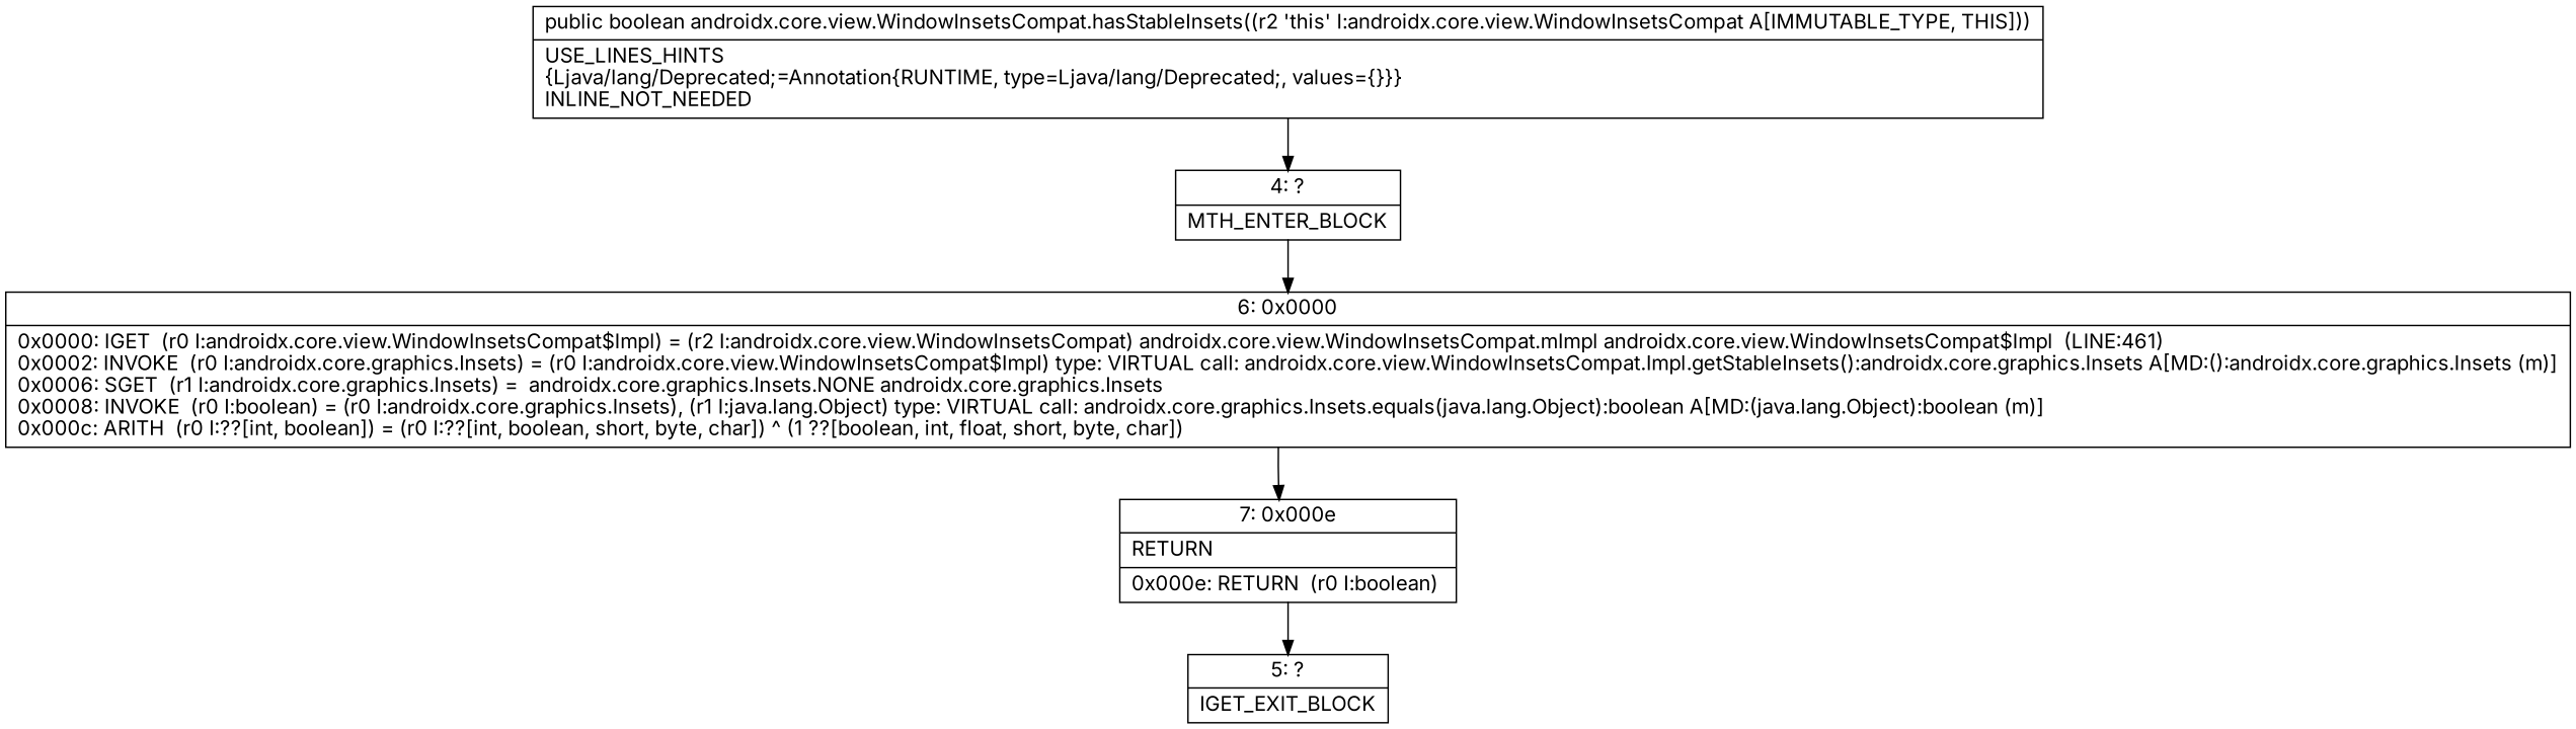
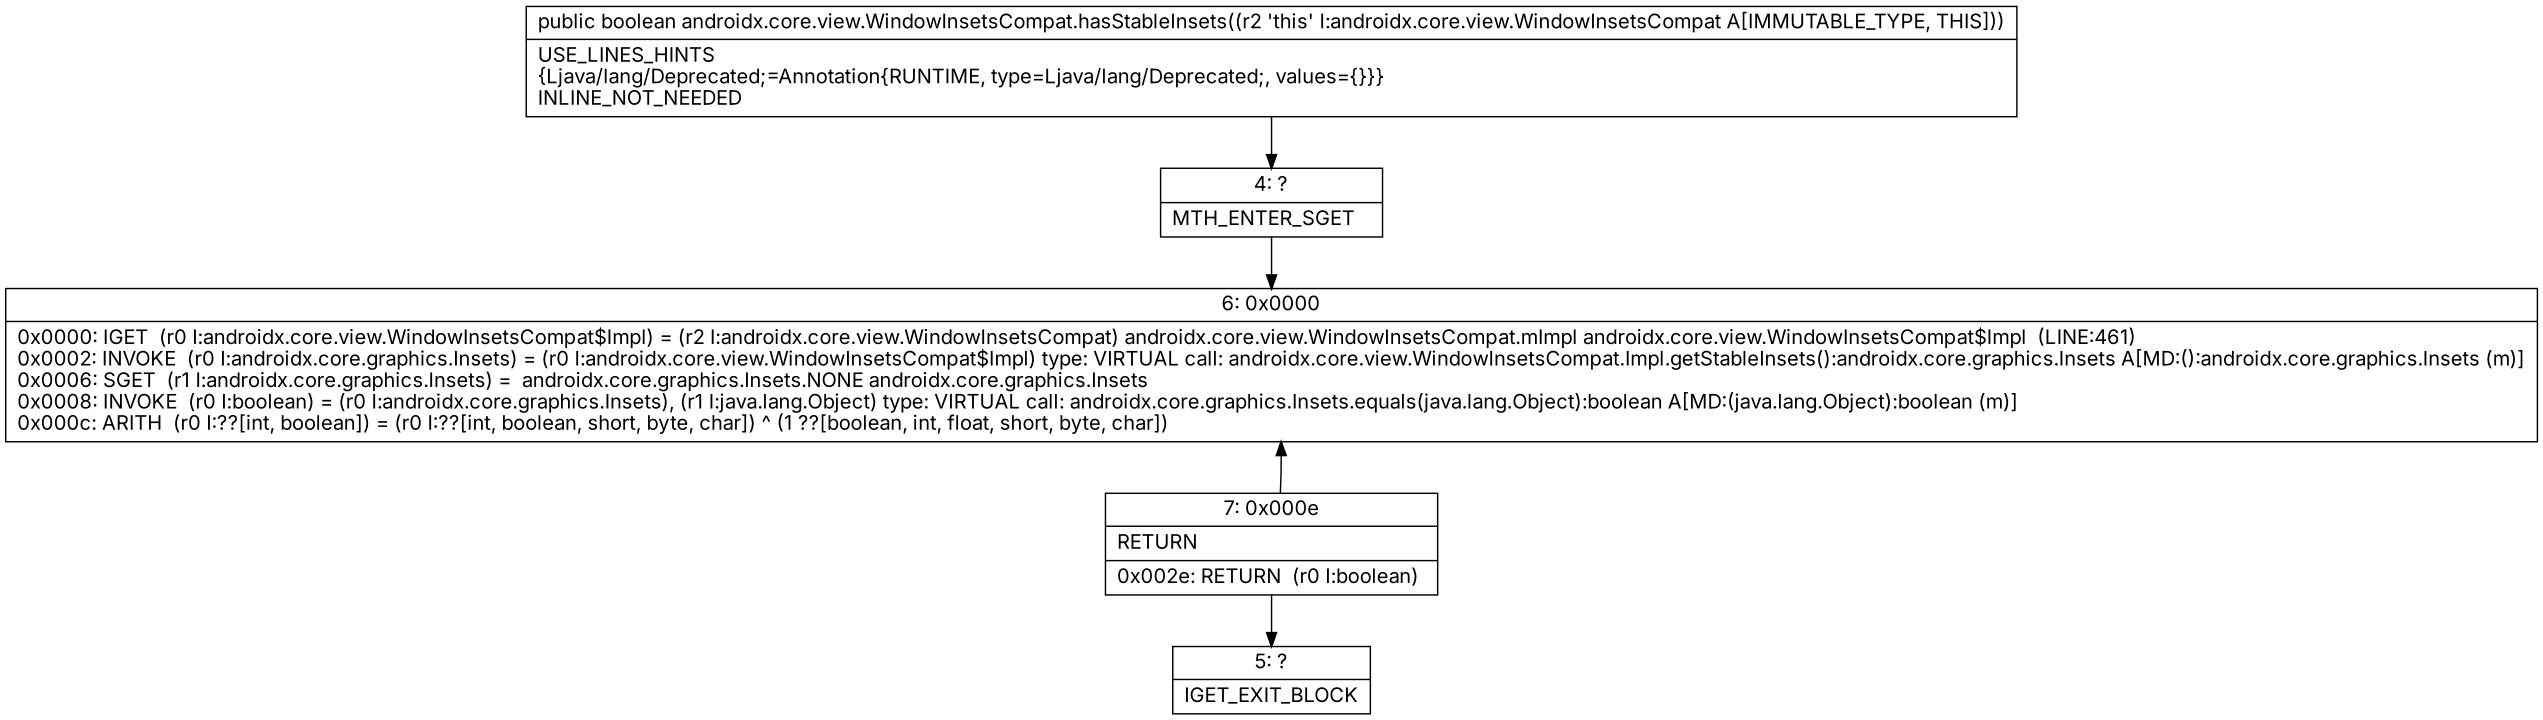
  digraph {
    fontname=Inter
    node [fontname=Inter shape=record]
    edge [fontname=Inter]
-   n1 [label="{4\:\ ?|MTH_ENTER_BLOCK\l}"]
+   n1 [label="{4\:\ ?|MTH_ENTER_SGET\l}"]
    n2 [label="{6\:\ 0x0000|0x0000: IGET  (r0 I:androidx.core.view.WindowInsetsCompat$Impl) = (r2 I:androidx.core.view.WindowInsetsCompat) androidx.core.view.WindowInsetsCompat.mImpl androidx.core.view.WindowInsetsCompat$Impl  (LINE:461)\l0x0002: INVOKE  (r0 I:androidx.core.graphics.Insets) = (r0 I:androidx.core.view.WindowInsetsCompat$Impl) type: VIRTUAL call: androidx.core.view.WindowInsetsCompat.Impl.getStableInsets():androidx.core.graphics.Insets A[MD:():androidx.core.graphics.Insets (m)]\l0x0006: SGET  (r1 I:androidx.core.graphics.Insets) =  androidx.core.graphics.Insets.NONE androidx.core.graphics.Insets \l0x0008: INVOKE  (r0 I:boolean) = (r0 I:androidx.core.graphics.Insets), (r1 I:java.lang.Object) type: VIRTUAL call: androidx.core.graphics.Insets.equals(java.lang.Object):boolean A[MD:(java.lang.Object):boolean (m)]\l0x000c: ARITH  (r0 I:??[int, boolean]) = (r0 I:??[int, boolean, short, byte, char]) ^ (1 ??[boolean, int, float, short, byte, char]) \l}"]
-   n3 [label="{7\:\ 0x000e|RETURN\l|0x000e: RETURN  (r0 I:boolean) \l}"]
+   n3 [label="{7\:\ 0x000e|RETURN\l|0x002e: RETURN  (r0 I:boolean) \l}"]
    n4 [label="{5\:\ ?|IGET_EXIT_BLOCK\l}"]
    n5 [label="{public boolean androidx.core.view.WindowInsetsCompat.hasStableInsets((r2 'this' I:androidx.core.view.WindowInsetsCompat A[IMMUTABLE_TYPE, THIS]))  | USE_LINES_HINTS\l\{Ljava\/lang\/Deprecated;=Annotation\{RUNTIME, type=Ljava\/lang\/Deprecated;, values=\{\}\}\}\lINLINE_NOT_NEEDED\l}"]
    n1 -> n2
-   n2 -> n3
+   n3 -> n2
    n3 -> n4
    n5 -> n1
  }
